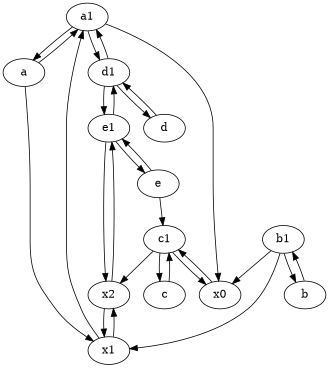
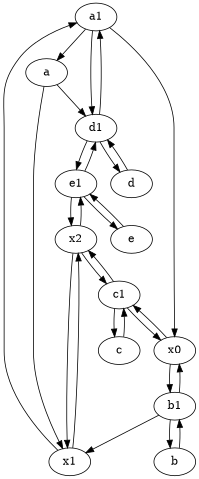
  digraph {
    a1
    d1
    x0
    a
    x1
    x2
    e1
    d
    b1
    c1
    b
    e
    c
    a1 -> d1
    a1 -> x0
    a1 -> a
    d1 -> a1
    d1 -> e1
    d1 -> d
+   x0 -> b1
    x0 -> c1
-   a -> a1
+   a -> d1
    a -> x1
    x1 -> a1
    x1 -> x2
    x2 -> x1
    x2 -> e1
-   e -> c1
+   x2 -> c1
    e1 -> d1
    e1 -> x2
    e1 -> e
    d -> d1
    b1 -> x0
    b1 -> x1
    b1 -> b
    c1 -> x0
    c1 -> x2
    c1 -> c
    b -> b1
    e -> e1
    c -> c1
  }
